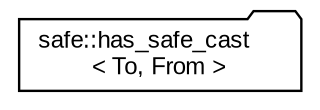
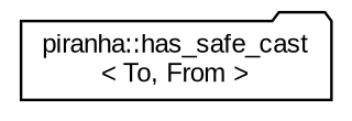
  digraph {
    rankdir=TB
    fontname="Liberation Sans"
-   n1 [color=black fillcolor=white fontname="Liberation Sans" fontsize=10 height=0.2 label="safe::has_safe_cast\l\< To, From \>" shape=folder style=filled width=0.4]
+   n1 [color=black fillcolor=white fontname="Liberation Sans" fontsize=10 height=0.2 label="piranha::has_safe_cast\l\< To, From \>" shape=folder style=filled width=0.4]
  }
